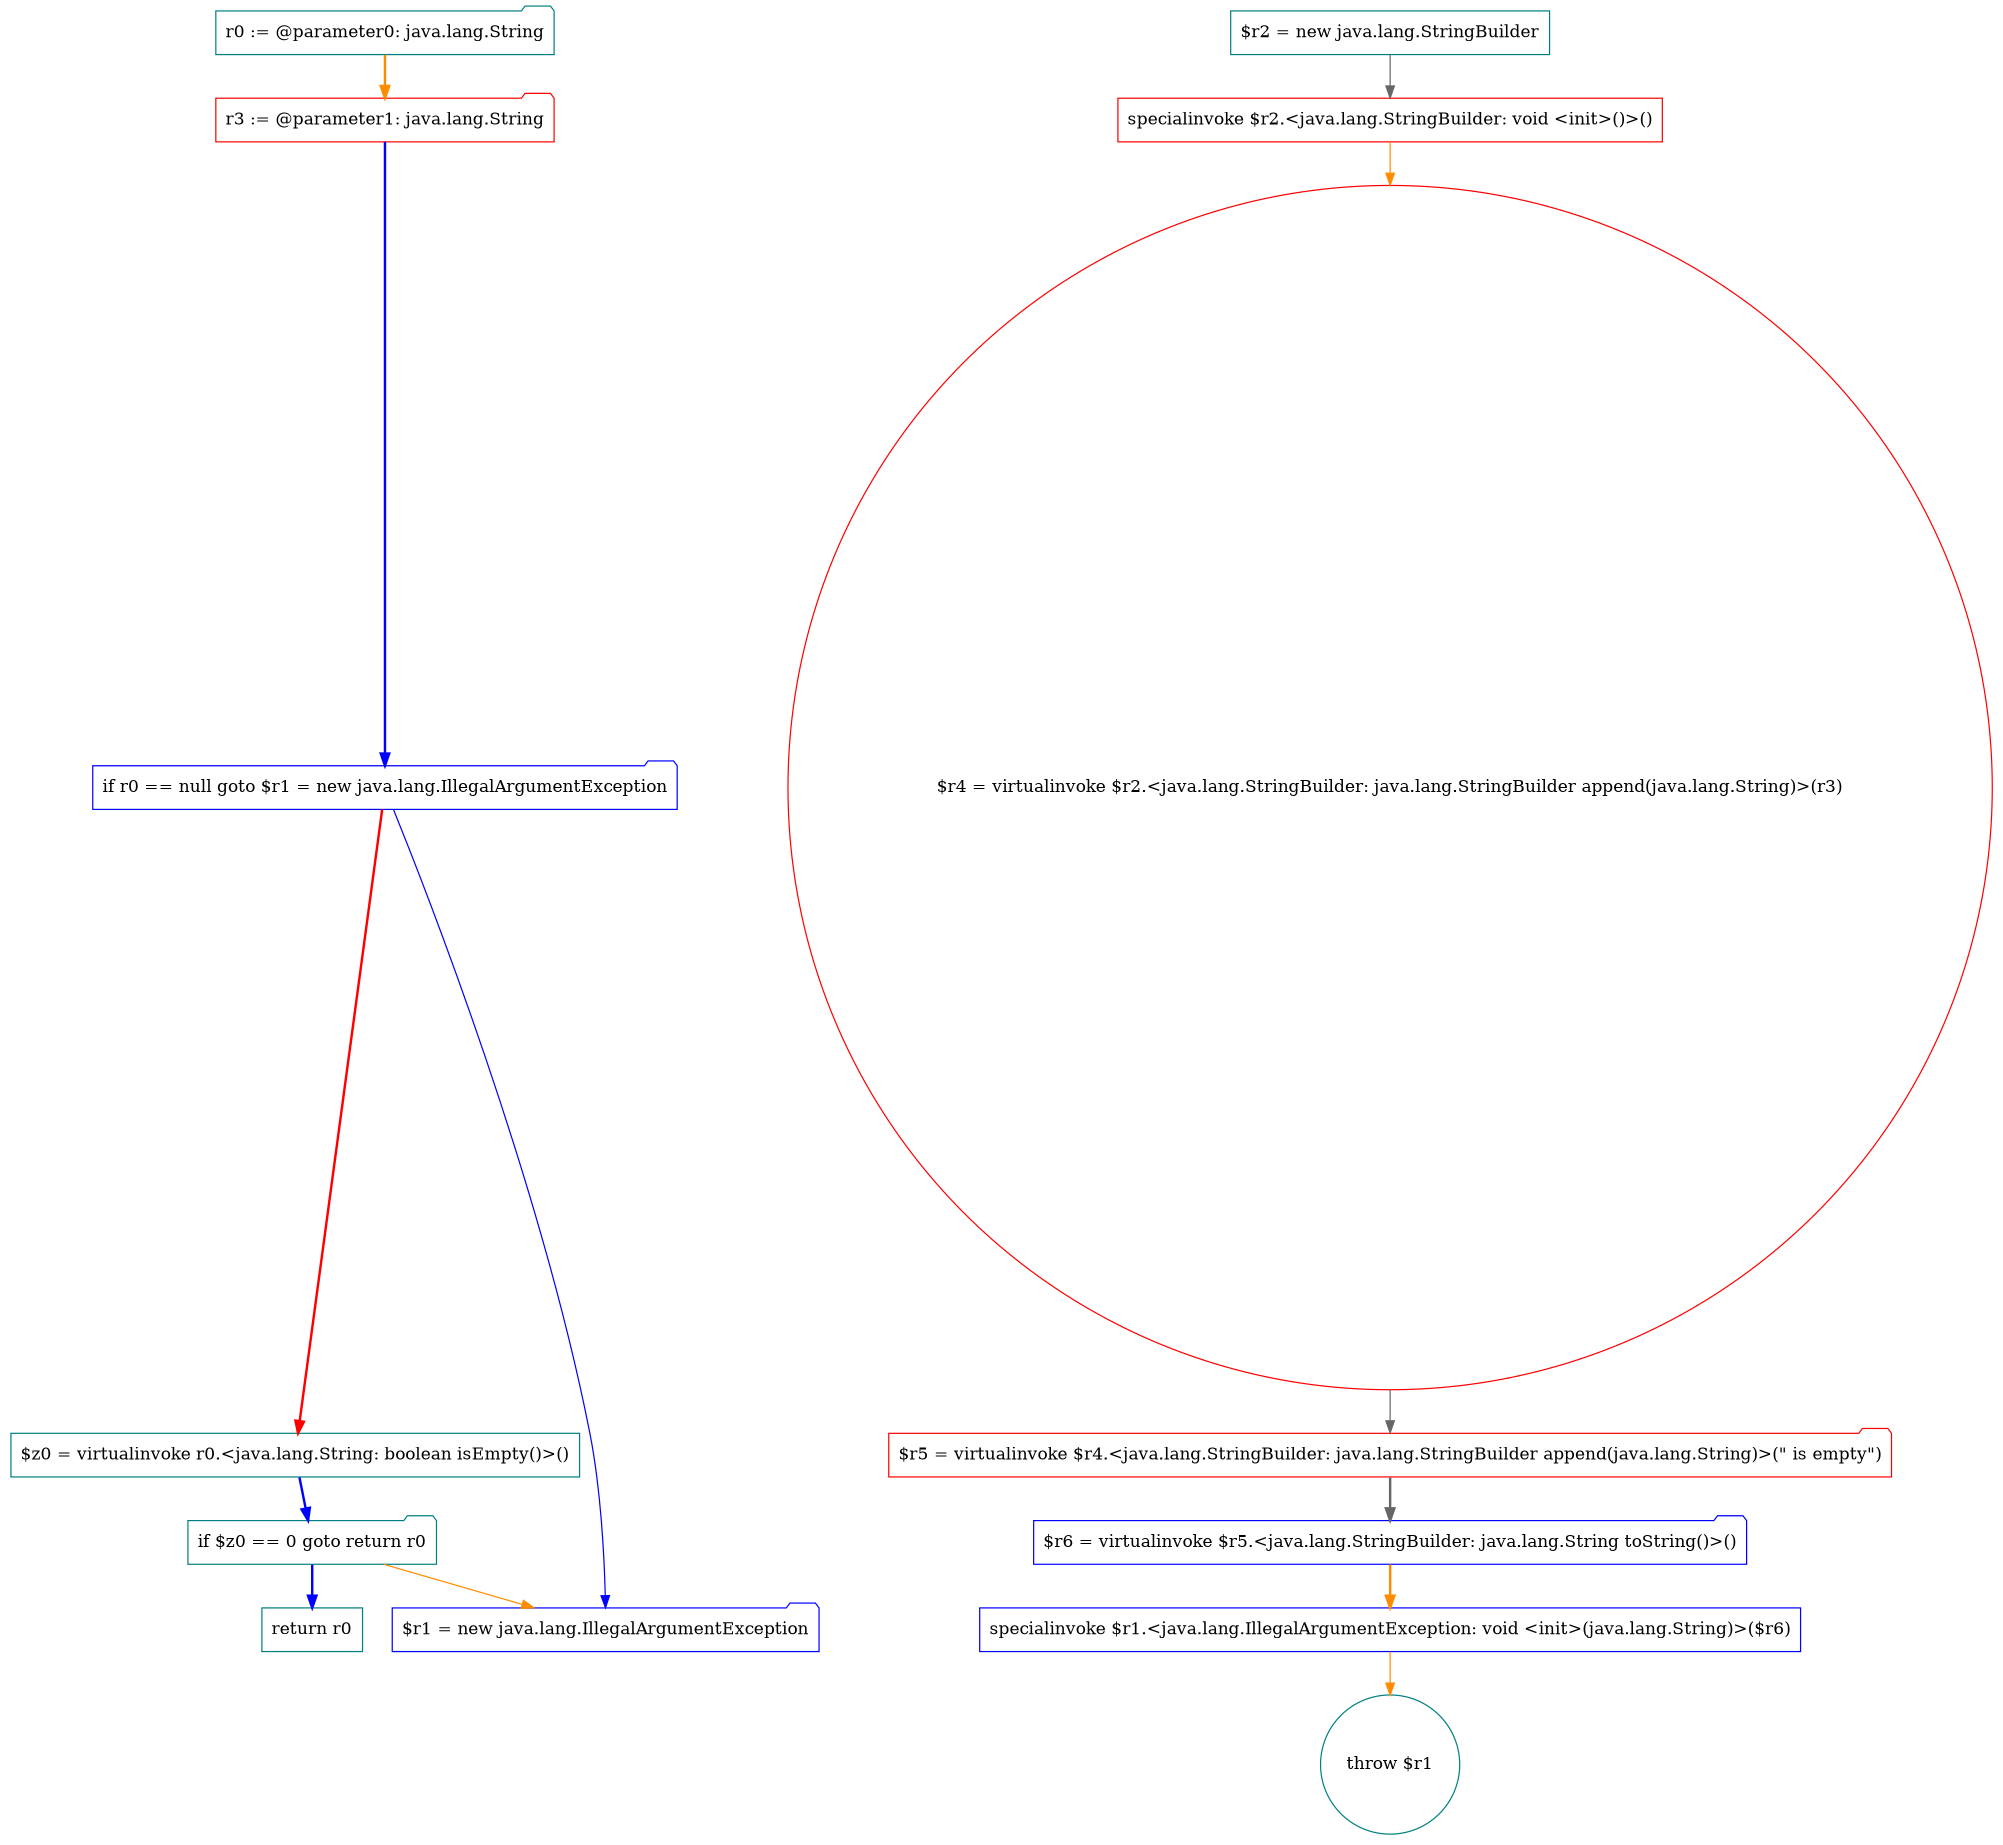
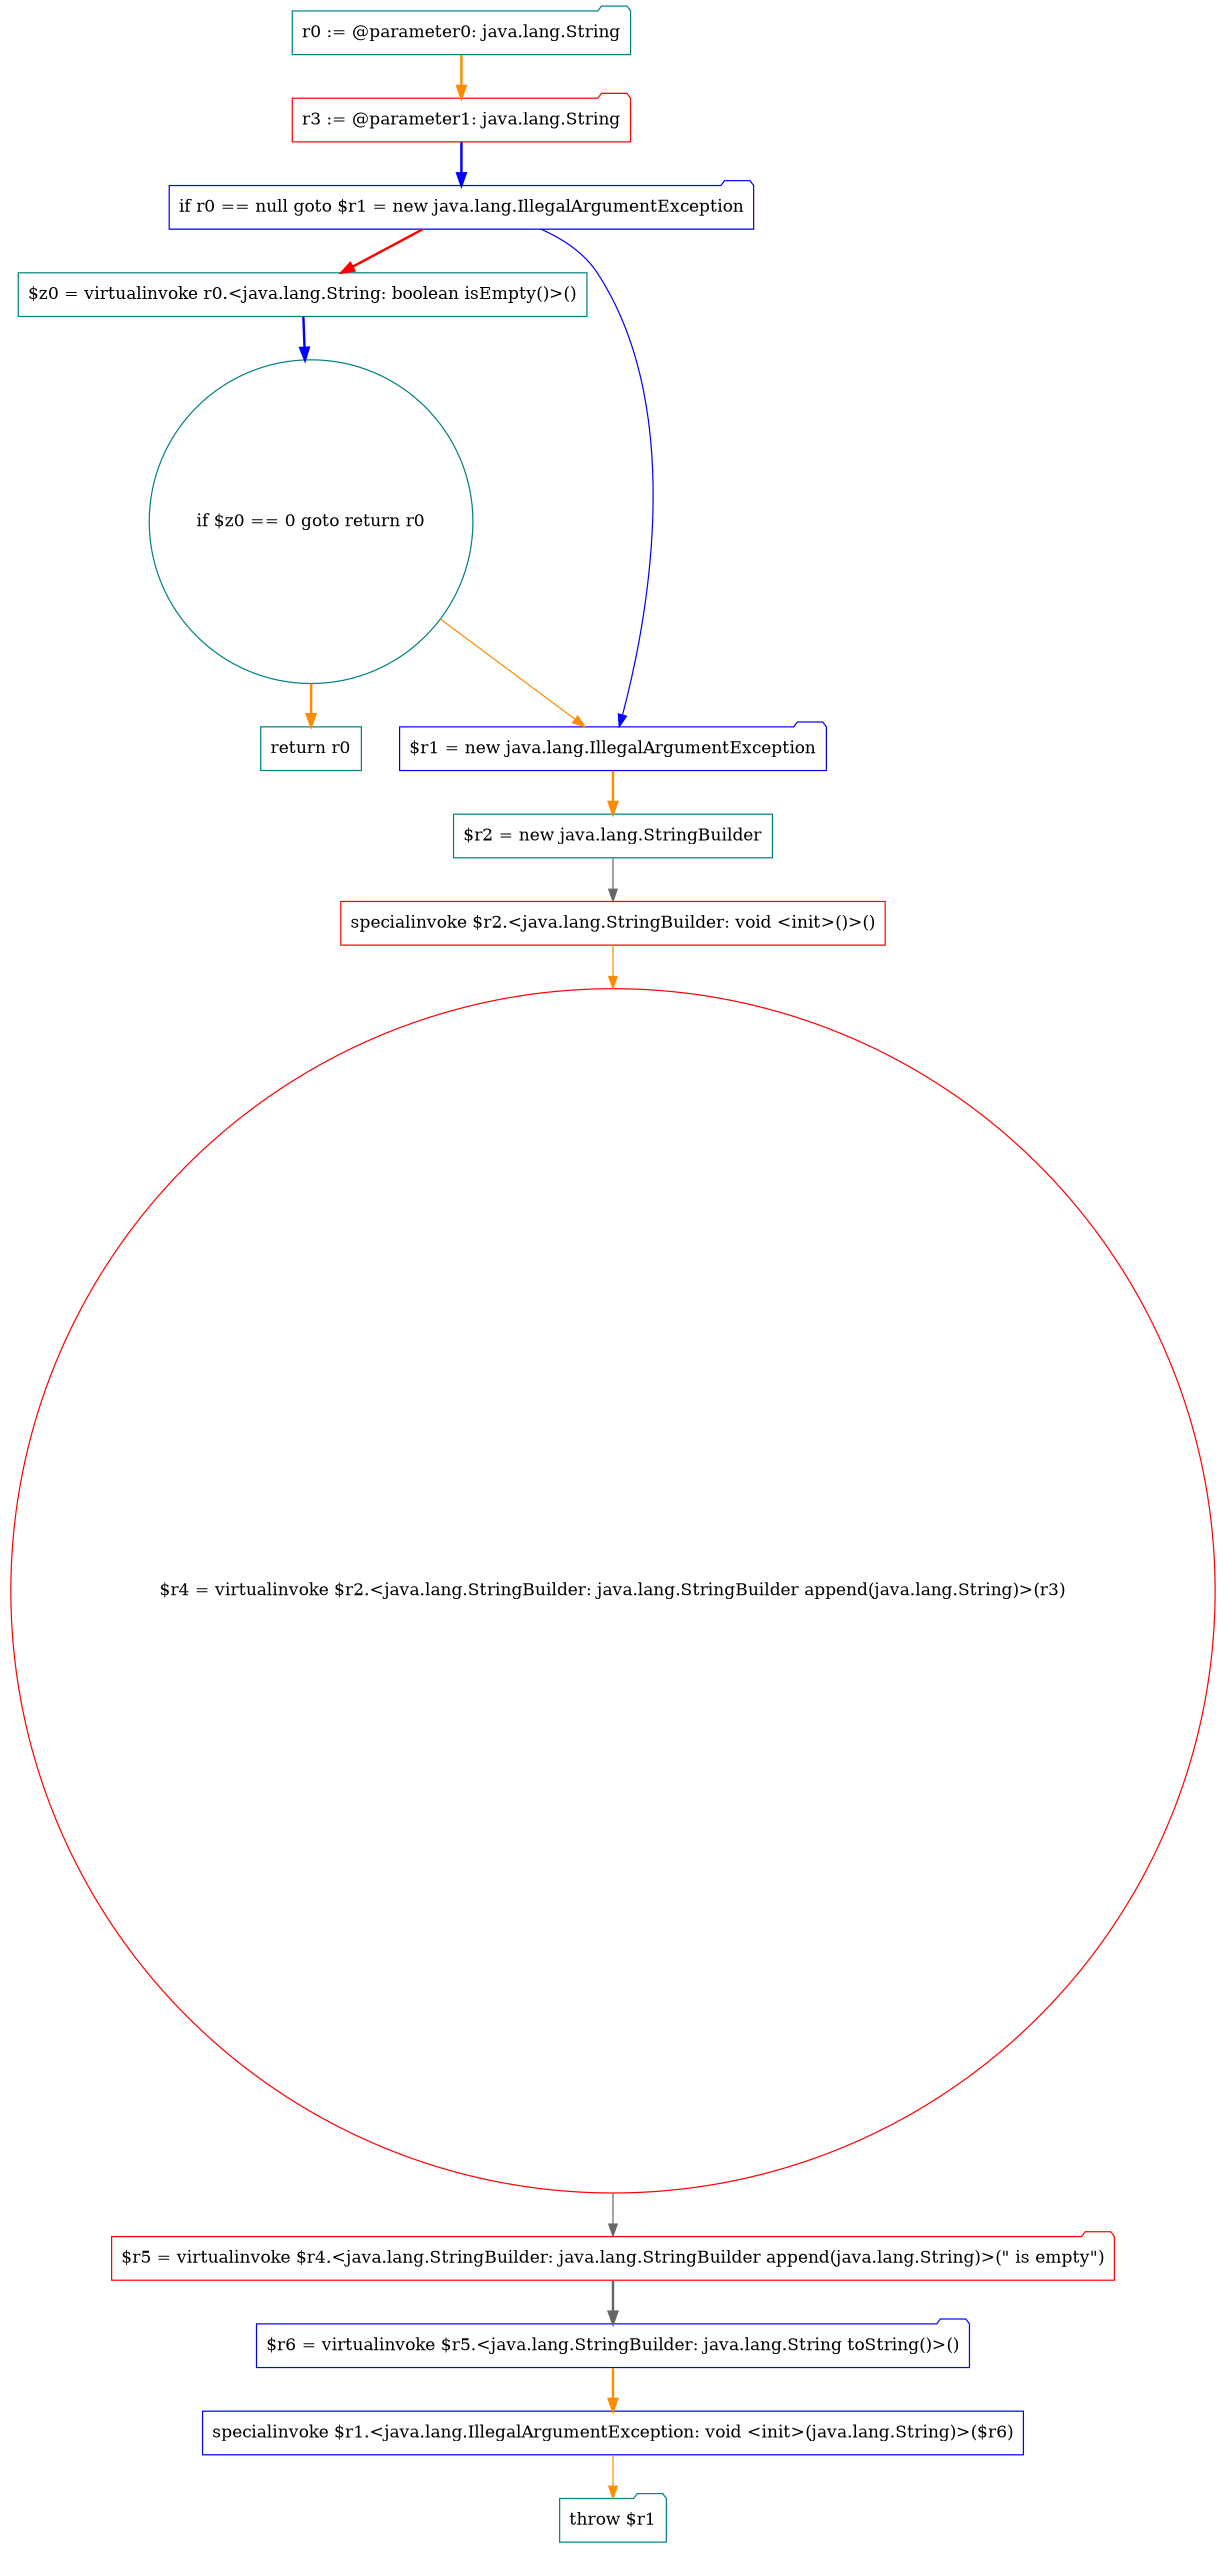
  digraph {
    node [color=teal shape=folder]
    edge [color=darkorange style=bold]
    "r3 := @parameter1: java.lang.String" [color=red]
    "r0 := @parameter0: java.lang.String"
    "if r0 == null goto $r1 = new java.lang.IllegalArgumentException" [color=blue]
    "$z0 = virtualinvoke r0.<java.lang.String: boolean isEmpty()>()" [shape=box]
    "$r1 = new java.lang.IllegalArgumentException" [color=blue]
-   "if $z0 == 0 goto return r0"
+   "if $z0 == 0 goto return r0" [shape=circle]
    "$r2 = new java.lang.StringBuilder" [shape=box]
    "return r0" [shape=box]
    "specialinvoke $r2.<java.lang.StringBuilder: void <init>()>()" [color=red shape=box]
    "$r4 = virtualinvoke $r2.<java.lang.StringBuilder: java.lang.StringBuilder append(java.lang.String)>(r3)" [color=red shape=circle]
    "$r5 = virtualinvoke $r4.<java.lang.StringBuilder: java.lang.StringBuilder append(java.lang.String)>(\" is empty\")" [color=red]
    "$r6 = virtualinvoke $r5.<java.lang.StringBuilder: java.lang.String toString()>()" [color=blue]
    "specialinvoke $r1.<java.lang.IllegalArgumentException: void <init>(java.lang.String)>($r6)" [color=blue shape=box]
-   "throw $r1" [shape=circle]
+   "throw $r1"
    "r3 := @parameter1: java.lang.String" -> "if r0 == null goto $r1 = new java.lang.IllegalArgumentException" [color=blue]
    "r0 := @parameter0: java.lang.String" -> "r3 := @parameter1: java.lang.String"
    "if r0 == null goto $r1 = new java.lang.IllegalArgumentException" -> "$z0 = virtualinvoke r0.<java.lang.String: boolean isEmpty()>()" [color=red]
    "if r0 == null goto $r1 = new java.lang.IllegalArgumentException" -> "$r1 = new java.lang.IllegalArgumentException" [color=blue style=solid]
    "$z0 = virtualinvoke r0.<java.lang.String: boolean isEmpty()>()" -> "if $z0 == 0 goto return r0" [color=blue]
+   "$r1 = new java.lang.IllegalArgumentException" -> "$r2 = new java.lang.StringBuilder"
    "if $z0 == 0 goto return r0" -> "$r1 = new java.lang.IllegalArgumentException" [style=solid]
-   "if $z0 == 0 goto return r0" -> "return r0" [color=blue]
+   "if $z0 == 0 goto return r0" -> "return r0"
    "$r2 = new java.lang.StringBuilder" -> "specialinvoke $r2.<java.lang.StringBuilder: void <init>()>()" [color=gray40 style=solid]
    "specialinvoke $r2.<java.lang.StringBuilder: void <init>()>()" -> "$r4 = virtualinvoke $r2.<java.lang.StringBuilder: java.lang.StringBuilder append(java.lang.String)>(r3)" [style=solid]
    "$r4 = virtualinvoke $r2.<java.lang.StringBuilder: java.lang.StringBuilder append(java.lang.String)>(r3)" -> "$r5 = virtualinvoke $r4.<java.lang.StringBuilder: java.lang.StringBuilder append(java.lang.String)>(\" is empty\")" [color=gray40 style=solid]
    "$r5 = virtualinvoke $r4.<java.lang.StringBuilder: java.lang.StringBuilder append(java.lang.String)>(\" is empty\")" -> "$r6 = virtualinvoke $r5.<java.lang.StringBuilder: java.lang.String toString()>()" [color=gray40]
    "$r6 = virtualinvoke $r5.<java.lang.StringBuilder: java.lang.String toString()>()" -> "specialinvoke $r1.<java.lang.IllegalArgumentException: void <init>(java.lang.String)>($r6)"
    "specialinvoke $r1.<java.lang.IllegalArgumentException: void <init>(java.lang.String)>($r6)" -> "throw $r1" [style=solid]
  }
